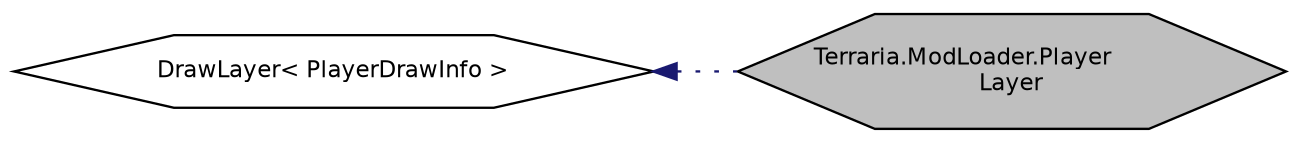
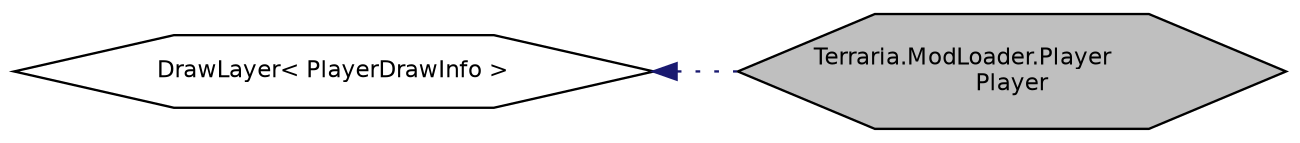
  digraph {
    rankdir=LR
    node [color=black fontname=Helvetica fontsize=10 shape=hexagon style=filled]
-   n1 [fillcolor=grey75 fontcolor=black height=0.2 label="Terraria.ModLoader.Player\lLayer" width=0.4]
+   n1 [fillcolor=grey75 fontcolor=black height=0.2 label="Terraria.ModLoader.Player\lPlayer" width=0.4]
    n2 [fillcolor=white height=0.2 label="DrawLayer\< PlayerDrawInfo \>" width=0.4]
    n2 -> n1 [color=midnightblue dir=back fontname=Helvetica fontsize=10 labelfontname=Helvetica labelfontsize=10 style=dotted]
  }
